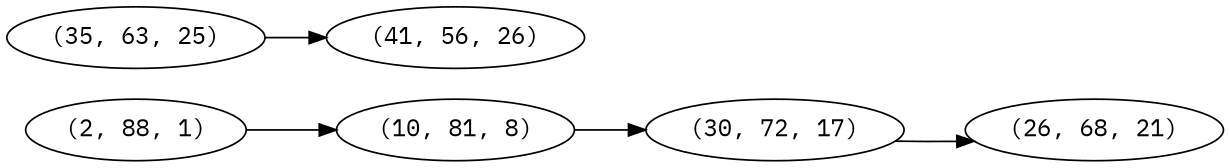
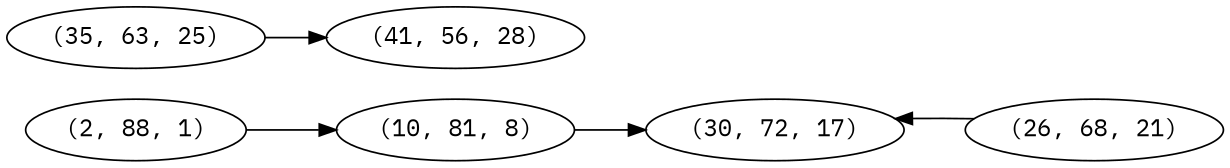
  digraph {
    fontname="IBM Plex Mono"
    rankdir=LR
    node [fontname="IBM Plex Mono"]
    edge [fontname="IBM Plex Mono"]
    "(2, 88, 1)"
    "(10, 81, 8)"
    n3 [label="(30, 72, 17)"]
    "(26, 68, 21)"
    "(35, 63, 25)"
-   "(41, 56, 28)" [label="(41, 56, 26)"]
+   "(41, 56, 28)"
    "(2, 88, 1)" -> "(10, 81, 8)"
    "(10, 81, 8)" -> n3
-   n3 -> "(26, 68, 21)"
+   "(26, 68, 21)" -> n3
    "(35, 63, 25)" -> "(41, 56, 28)"
  }
